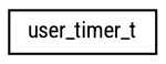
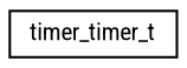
  digraph {
    rankdir=LR
    fontname="Roboto Condensed"
-   n1 [color=black fillcolor=white fontname="Roboto Condensed" fontsize=10 height=0.2 label=user_timer_t shape=record style=filled width=0.4]
+   n1 [color=black fillcolor=white fontname="Roboto Condensed" fontsize=10 height=0.2 label=timer_timer_t shape=record style=filled width=0.4]
  }
